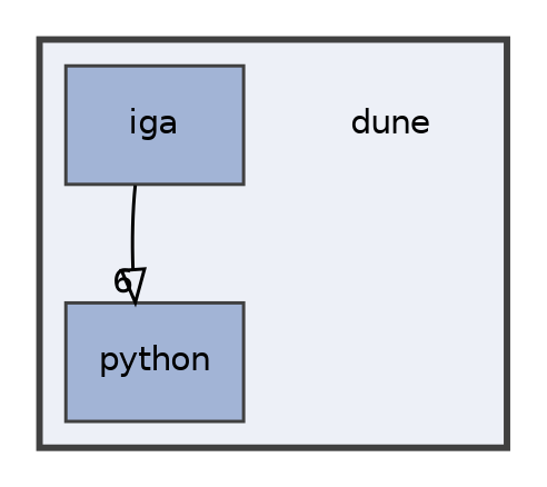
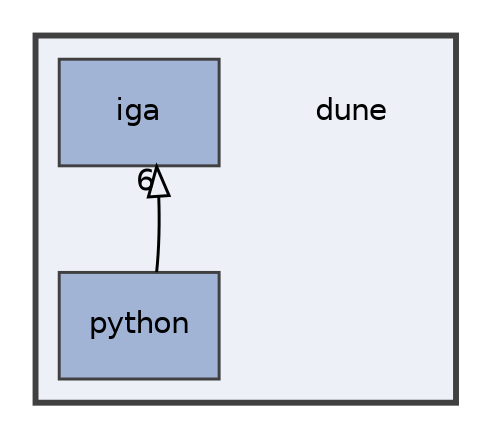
  digraph {
    compound=true
    node [fontname=Helvetica fontsize=10 shape=box color=grey25 fillcolor="#a2b4d6" style="filled,"]
    n1 [label=dune shape=plaintext color="" fillcolor="" style=""]
    n2 [label=iga]
    n3 [label=python]
    subgraph cluster_1 {
      bgcolor="#edf0f7"
      fontname=Helvetica
      fontsize=10
      pencolor=grey25
      style="filled,bold,"
      n1
      n2
      n3
    }
-   n2 -> n3 [fontname=Helvetica fontsize=10 headlabel=6 labeldistance=1.5 labelfontname=Helvetica labelfontsize=10 arrowhead=onormal]
+   n3 -> n2 [fontname=Helvetica fontsize=10 headlabel=6 labeldistance=1.5 labelfontname=Helvetica labelfontsize=10 arrowhead=onormal]
  }
